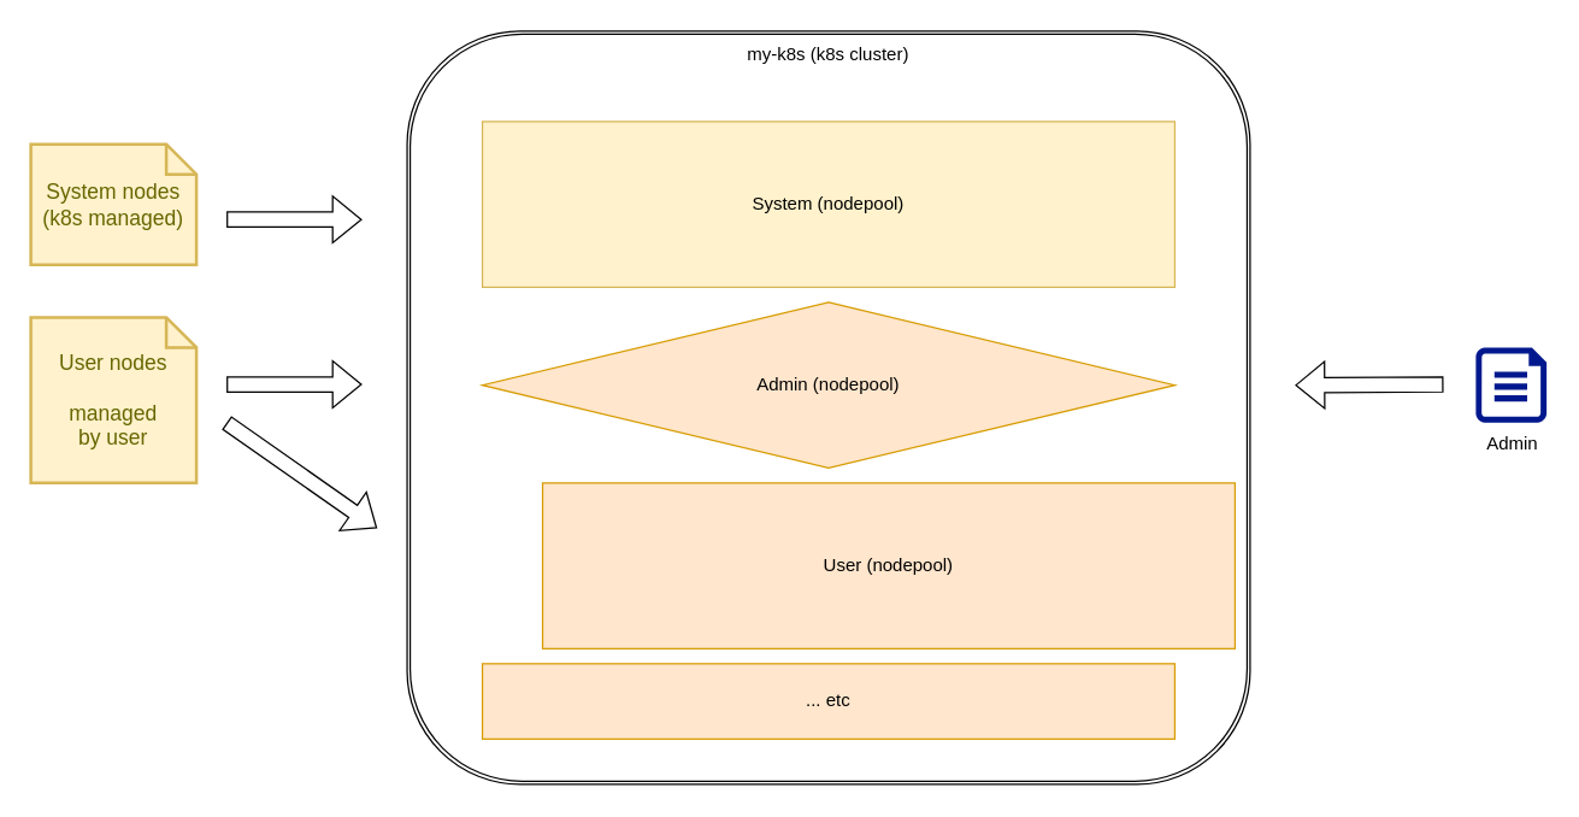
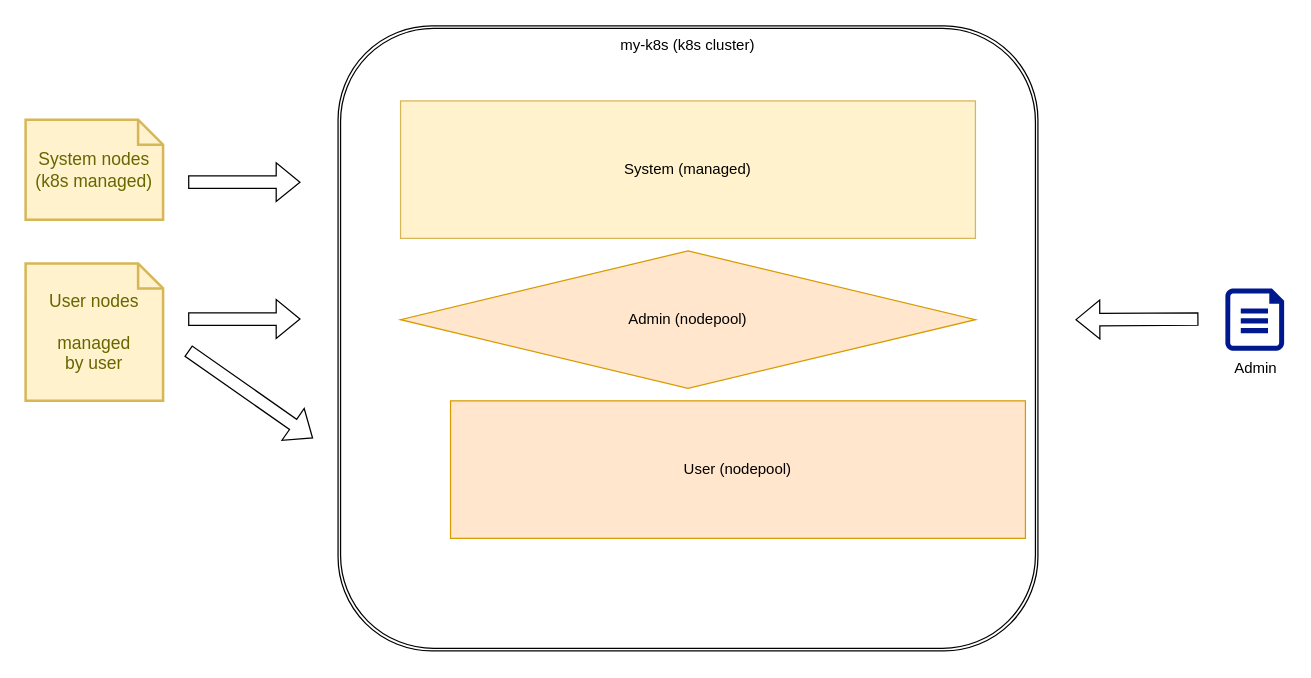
  <mxCell id="0" />
  <mxCell id="1" parent="0" />
  <mxCell id="2" value="my-k8s (k8s cluster)" style="shape=ext;double=1;rounded=1;whiteSpace=wrap;html=1;verticalAlign=top;" vertex="1" parent="1"><mxGeometry x="270" y="20" width="560" height="500" as="geometry" /></mxCell>
- <mxCell id="3" value="System (nodepool)" style="rounded=0;whiteSpace=wrap;html=1;fillColor=#fff2cc;strokeColor=#d6b656;" vertex="1" parent="1"><mxGeometry x="320" y="80" width="460" height="110" as="geometry" /></mxCell>
+ <mxCell id="3" value="System (managed)" style="rounded=0;whiteSpace=wrap;html=1;fillColor=#fff2cc;strokeColor=#d6b656;" vertex="1" parent="1"><mxGeometry x="320" y="80" width="460" height="110" as="geometry" /></mxCell>
  <mxCell id="4" value="Admin (nodepool)" style="rhombus;whiteSpace=wrap;html=1;fillColor=#ffe6cc;strokeColor=#d79b00;" vertex="1" parent="1"><mxGeometry x="320" y="200" width="460" height="110" as="geometry" /></mxCell>
  <mxCell id="5" value="User (nodepool)" style="rounded=0;whiteSpace=wrap;html=1;fillColor=#ffe6cc;strokeColor=#d79b00;" vertex="1" parent="1"><mxGeometry x="360" y="320" width="460" height="110" as="geometry" /></mxCell>
  <mxCell id="6" value="System nodes&lt;br&gt;(k8s managed)" style="shape=note;strokeWidth=2;fontSize=14;size=20;whiteSpace=wrap;html=1;fillColor=#fff2cc;strokeColor=#d6b656;fontColor=#666600;" vertex="1" parent="1"><mxGeometry x="20" y="95" width="110.0" height="80" as="geometry" /></mxCell>
  <mxCell id="7" value="User nodes&lt;div&gt;&lt;br&gt;managed&lt;div&gt;by user&lt;/div&gt;&lt;/div&gt;" style="shape=note;strokeWidth=2;fontSize=14;size=20;whiteSpace=wrap;html=1;fillColor=#fff2cc;strokeColor=#d6b656;fontColor=#666600;" vertex="1" parent="1"><mxGeometry x="20" y="210" width="110" height="110" as="geometry" /></mxCell>
  <mxCell id="8" value="" style="shape=flexArrow;endArrow=classic;html=1;rounded=0;" edge="1" parent="1"><mxGeometry width="50" height="50" relative="1" as="geometry"><mxPoint x="150" y="145" as="sourcePoint" /><mxPoint x="240" y="145" as="targetPoint" /></mxGeometry></mxCell>
  <mxCell id="9" value="" style="shape=flexArrow;endArrow=classic;html=1;rounded=0;" edge="1" parent="1"><mxGeometry width="50" height="50" relative="1" as="geometry"><mxPoint x="150" y="254.5" as="sourcePoint" /><mxPoint x="240" y="254.5" as="targetPoint" /></mxGeometry></mxCell>
  <mxCell id="10" value="" style="shape=flexArrow;endArrow=classic;html=1;rounded=0;" edge="1" parent="1"><mxGeometry width="50" height="50" relative="1" as="geometry"><mxPoint x="150" y="280" as="sourcePoint" /><mxPoint x="250" y="350" as="targetPoint" /></mxGeometry></mxCell>
- <mxCell id="11" value="... etc" style="rounded=0;whiteSpace=wrap;html=1;fillColor=#ffe6cc;strokeColor=#d79b00;" vertex="1" parent="1"><mxGeometry x="320" y="440" width="460" height="50" as="geometry" /></mxCell>
  <mxCell id="12" value="Admin" style="sketch=0;aspect=fixed;pointerEvents=1;shadow=0;dashed=0;html=1;strokeColor=none;labelPosition=center;verticalLabelPosition=bottom;verticalAlign=top;align=center;fillColor=#00188D;shape=mxgraph.azure.file" vertex="1" parent="1"><mxGeometry x="980" y="230" width="47" height="50" as="geometry" /></mxCell>
  <mxCell id="13" value="" style="shape=flexArrow;endArrow=classic;html=1;rounded=0;" edge="1" parent="1"><mxGeometry width="50" height="50" relative="1" as="geometry"><mxPoint x="958.5" y="254.5" as="sourcePoint" /><mxPoint x="860" y="255" as="targetPoint" /></mxGeometry></mxCell>
